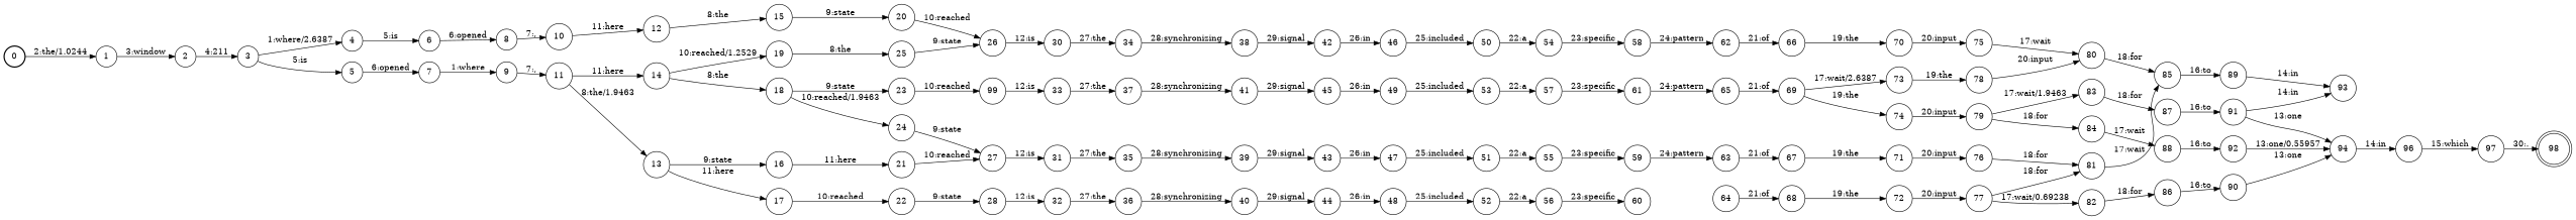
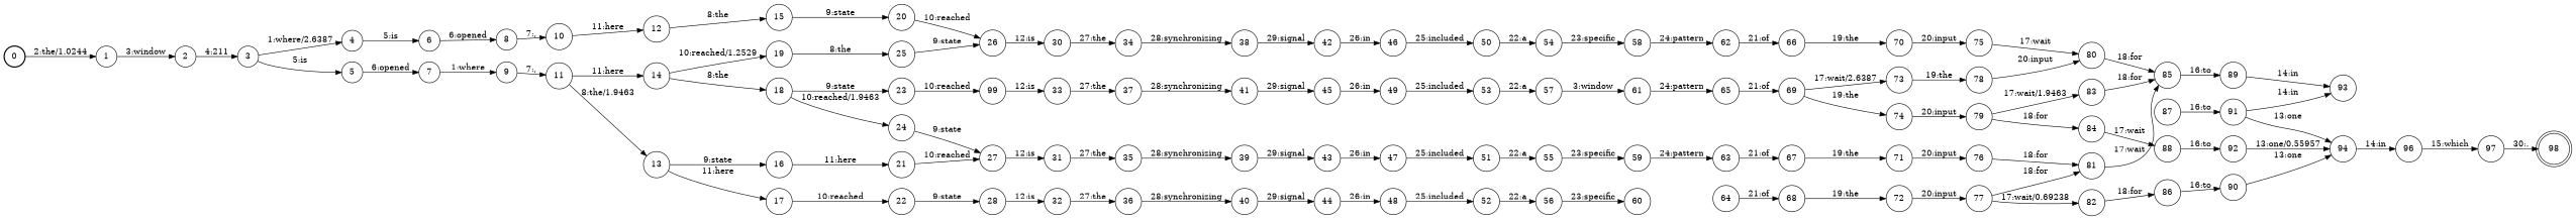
  digraph {
    nodesep=0.25
    rankdir=LR
    ranksep=0.4
    node [fontsize=14 shape=circle style=solid]
    edge [fontsize=14]
    n1 [label=0 style=bold]
    n2 [label=1]
    n3 [label=2]
    n4 [label=3]
    n5 [label=4]
    n6 [label=5]
    n7 [label=6]
    n8 [label=7]
    n9 [label=8]
    n10 [label=9]
    n11 [label=10]
    n12 [label=11]
    n13 [label=12]
    n14 [label=13]
    n15 [label=14]
    n16 [label=15]
    n17 [label=16]
    n18 [label=17]
    n19 [label=18]
    n20 [label=19]
    n21 [label=20]
    n22 [label=21]
    n23 [label=22]
    n24 [label=23]
    n25 [label=24]
    n26 [label=25]
    n27 [label=26]
    n28 [label=27]
    n29 [label=28]
    n30 [label=99]
    n31 [label=30]
    n32 [label=31]
    n33 [label=32]
    n34 [label=33]
    n35 [label=34]
    n36 [label=35]
    n37 [label=36]
    n38 [label=37]
    n39 [label=38]
    n40 [label=39]
    n41 [label=40]
    n42 [label=41]
    n43 [label=42]
    n44 [label=43]
    n45 [label=44]
    n46 [label=45]
    n47 [label=46]
    n48 [label=47]
    n49 [label=48]
    n50 [label=49]
    n51 [label=50]
    n52 [label=51]
    n53 [label=52]
    n54 [label=53]
    n55 [label=54]
    n56 [label=55]
    n57 [label=56]
    n58 [label=57]
    n59 [label=58]
    n60 [label=59]
    n61 [label=60]
    n62 [label=61]
    n63 [label=62]
    n64 [label=63]
    n65 [label=65]
    n66 [label=66]
    n67 [label=67]
    n68 [label=64]
    n69 [label=68]
    n70 [label=69]
    n71 [label=70]
    n72 [label=71]
    n73 [label=72]
    n74 [label=74]
    n75 [label=73]
    n76 [label=75]
    n77 [label=76]
    n78 [label=77]
    n79 [label=79]
    n80 [label=78]
    n81 [label=80]
    n82 [label=81]
    n83 [label=82]
    n84 [label=83]
    n85 [label=84]
    n86 [label=85]
    n87 [label=86]
    n88 [label=87]
    n89 [label=88]
    n90 [label=89]
    n91 [label=90]
    n92 [label=91]
    n93 [label=92]
    n94 [label=93]
    n95 [label=94]
    n96 [label=96]
    n97 [label=97]
    n98 [label=98 shape=doublecircle]
    n1 -> n2 [label="2:the/1.0244"]
    n2 -> n3 [label="3:window"]
    n3 -> n4 [label="4:211"]
    n4 -> n5 [label="1:where/2.6387"]
    n4 -> n6 [label="5:is"]
    n5 -> n7 [label="5:is"]
    n6 -> n8 [label="6:opened"]
    n7 -> n9 [label="6:opened"]
    n8 -> n10 [label="1:where"]
    n9 -> n11 [label="7:,"]
    n10 -> n12 [label="7:,"]
    n11 -> n13 [label="11:here"]
    n12 -> n14 [label="8:the/1.9463"]
    n12 -> n15 [label="11:here"]
    n13 -> n16 [label="8:the"]
    n14 -> n17 [label="9:state"]
    n14 -> n18 [label="11:here"]
    n15 -> n19 [label="8:the"]
    n15 -> n20 [label="10:reached/1.2529"]
    n16 -> n21 [label="9:state"]
    n17 -> n22 [label="11:here"]
    n18 -> n23 [label="10:reached"]
    n19 -> n24 [label="9:state"]
    n19 -> n25 [label="10:reached/1.9463"]
    n20 -> n26 [label="8:the"]
    n21 -> n27 [label="10:reached"]
    n22 -> n28 [label="10:reached"]
    n23 -> n29 [label="9:state"]
    n24 -> n30 [label="10:reached"]
    n25 -> n28 [label="9:state"]
    n26 -> n27 [label="9:state"]
    n27 -> n31 [label="12:is"]
    n28 -> n32 [label="12:is"]
    n29 -> n33 [label="12:is"]
    n30 -> n34 [label="12:is"]
    n31 -> n35 [label="27:the"]
    n32 -> n36 [label="27:the"]
    n33 -> n37 [label="27:the"]
    n34 -> n38 [label="27:the"]
    n35 -> n39 [label="28:synchronizing"]
    n36 -> n40 [label="28:synchronizing"]
    n37 -> n41 [label="28:synchronizing"]
    n38 -> n42 [label="28:synchronizing"]
    n39 -> n43 [label="29:signal"]
    n40 -> n44 [label="29:signal"]
    n41 -> n45 [label="29:signal"]
    n42 -> n46 [label="29:signal"]
    n43 -> n47 [label="26:in"]
    n44 -> n48 [label="26:in"]
    n45 -> n49 [label="26:in"]
    n46 -> n50 [label="26:in"]
    n47 -> n51 [label="25:included"]
    n48 -> n52 [label="25:included"]
    n49 -> n53 [label="25:included"]
    n50 -> n54 [label="25:included"]
    n51 -> n55 [label="22:a"]
    n52 -> n56 [label="22:a"]
    n53 -> n57 [label="22:a"]
    n54 -> n58 [label="22:a"]
    n55 -> n59 [label="23:specific"]
    n56 -> n60 [label="23:specific"]
    n57 -> n61 [label="23:specific"]
-   n58 -> n62 [label="23:specific"]
+   n58 -> n62 [label="3:window"]
    n59 -> n63 [label="24:pattern"]
    n60 -> n64 [label="24:pattern"]
    n62 -> n65 [label="24:pattern"]
    n63 -> n66 [label="21:of"]
    n64 -> n67 [label="21:of"]
    n65 -> n70 [label="21:of"]
    n66 -> n71 [label="19:the"]
    n67 -> n72 [label="19:the"]
    n68 -> n69 [label="21:of"]
    n69 -> n73 [label="19:the"]
    n70 -> n74 [label="19:the"]
    n70 -> n75 [label="17:wait/2.6387"]
    n71 -> n76 [label="20:input"]
    n72 -> n77 [label="20:input"]
    n73 -> n78 [label="20:input"]
    n74 -> n79 [label="20:input"]
    n75 -> n80 [label="19:the"]
    n76 -> n81 [label="17:wait"]
    n77 -> n82 [label="18:for"]
    n78 -> n82 [label="18:for"]
    n78 -> n83 [label="17:wait/0.69238"]
    n79 -> n84 [label="17:wait/1.9463"]
    n79 -> n85 [label="18:for"]
    n80 -> n81 [label="20:input"]
    n81 -> n86 [label="18:for"]
    n82 -> n86 [label="17:wait"]
    n83 -> n87 [label="18:for"]
-   n84 -> n88 [label="18:for"]
+   n84 -> n86 [label="18:for"]
    n85 -> n89 [label="17:wait"]
    n86 -> n90 [label="16:to"]
    n87 -> n91 [label="16:to"]
    n88 -> n92 [label="16:to"]
    n89 -> n93 [label="16:to"]
    n90 -> n94 [label="14:in"]
    n91 -> n95 [label="13:one"]
    n92 -> n94 [label="14:in"]
    n92 -> n95 [label="13:one"]
    n93 -> n95 [label="13:one/0.55957"]
    n95 -> n96 [label="14:in"]
    n96 -> n97 [label="15:which"]
    n97 -> n98 [label="30:."]
  }
